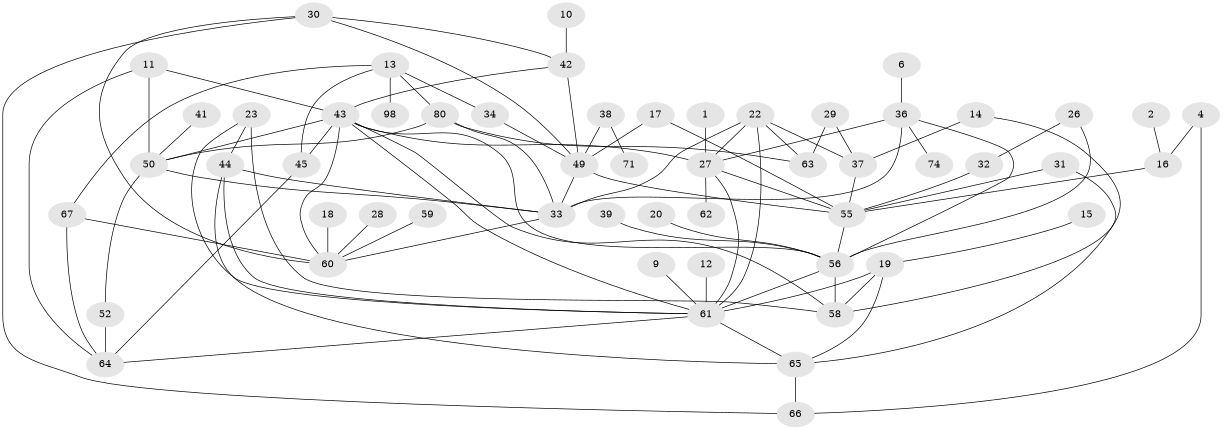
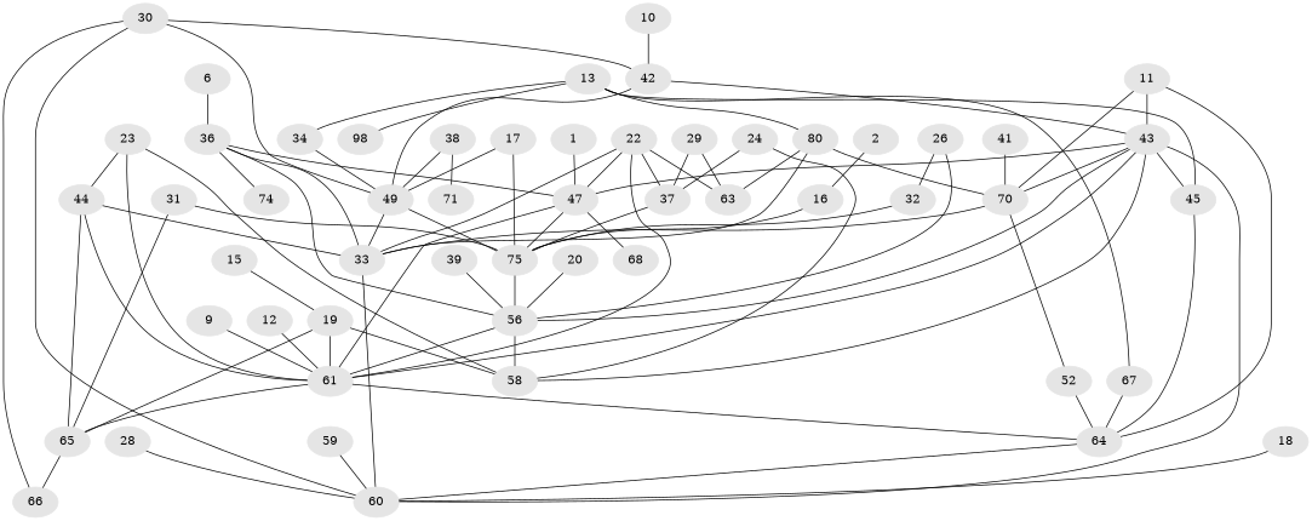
  graph {
    node [color=gray90 style=filled]
    edge [weight=1.0]
    1
-   47 [label=27]
+   47
    39
    56
    61
-   55
-   62
+   55 [label=75]
+   62 [label=68]
    2
    16
-   4
    66
    6
    36
    n14 [label=33]
    n15 [label=74]
    9
    65
    64
    10
    42
    43
    49
    11
-   50
+   50 [label=70]
    45
    60
    58
    52
    12
    13
    34
    n32 [label=80]
    n33 [label=98]
    n34 [label=67]
    63
-   14
+   14 [label=24]
    37
    15
    19
    17
    18
    n42 [label=22]
    23
    44
    n45 [label=20]
    26
    32
    28
    29
    30
    31
    38
    n53 [label=71]
    41
    59
    1 -- 47
    47 -- 61
    47 -- 55
    47 -- 62
    39 -- 56
    56 -- 61
    56 -- 58
    61 -- 65
    61 -- 64
    55 -- 56
    2 -- 16
    16 -- 55
-   4 -- 16
-   4 -- 66
    6 -- 36
    36 -- 47
    36 -- 56
    36 -- n14
    36 -- n15
    n14 -- 60
    9 -- 61
    65 -- 66
    10 -- 42
    42 -- 43
    42 -- 49
    43 -- 47
    43 -- 56
    43 -- 61
    43 -- 50
    43 -- 45
    43 -- 60
    43 -- 58
    49 -- 55
    49 -- n14
    11 -- 64
    11 -- 43
    11 -- 50
    50 -- n14
    50 -- 52
    45 -- 64
    52 -- 64
    12 -- 61
    13 -- 45
    13 -- 34
    13 -- n32
    13 -- n33
    13 -- n34
    34 -- 49
    n32 -- n14
    n32 -- 50
    n32 -- 63
    n34 -- 64
-   n34 -- 60
+   64 -- 60
    14 -- 58
    14 -- 37
    37 -- 55
    15 -- 19
    19 -- 61
    19 -- 65
    19 -- 58
    17 -- 55
    17 -- 49
    18 -- 60
    n42 -- 47
    n42 -- 61
    n42 -- n14
    n42 -- 63
    n42 -- 37
    23 -- 61
    23 -- 58
    23 -- 44
    44 -- 61
    44 -- n14
    44 -- 65
    n45 -- 56
    26 -- 56
    26 -- 32
    32 -- 55
    28 -- 60
    29 -- 63
    29 -- 37
    30 -- 66
    30 -- 42
    30 -- 49
    30 -- 60
    31 -- 55
    31 -- 65
    38 -- 49
    38 -- n53
    41 -- 50
    59 -- 60
  }
